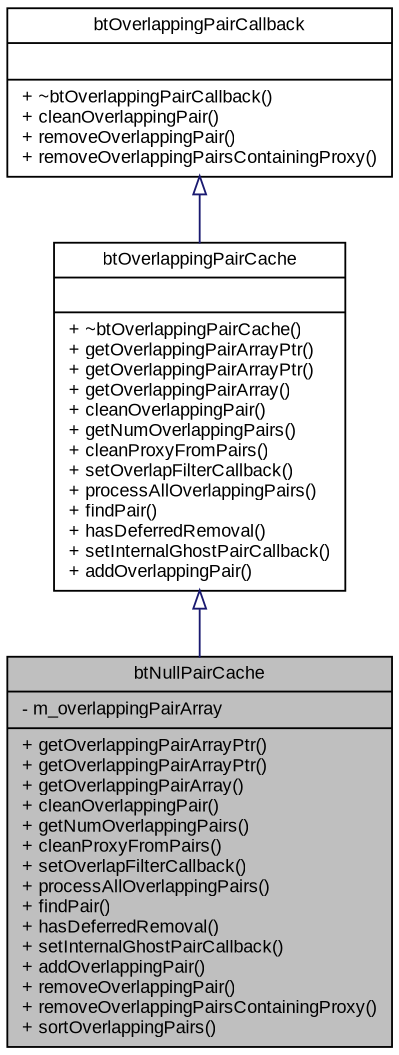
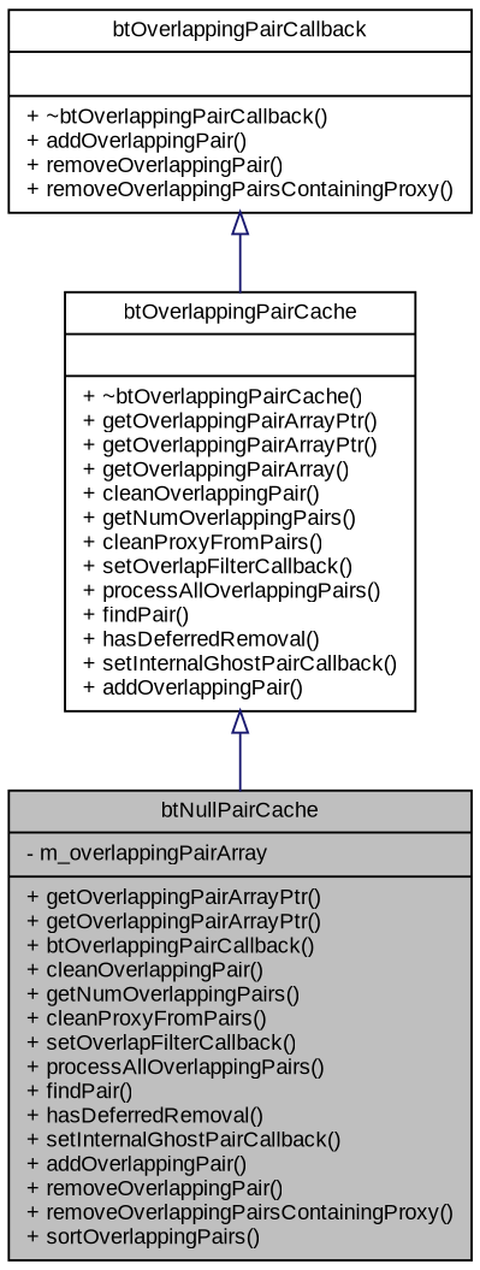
  digraph {
    fontname="Liberation Sans"
    node [color=black fillcolor=white fontname="Liberation Sans" fontsize=10 shape=record style=filled]
    edge [arrowtail=empty color=midnightblue dir=back fontname="Liberation Sans" fontsize=10 labelfontname=Helvetica labelfontsize=10 style=solid]
-   n1 [fillcolor=grey75 fontcolor=black height=0.2 label="{btNullPairCache\n|- m_overlappingPairArray\l|+ getOverlappingPairArrayPtr()\l+ getOverlappingPairArrayPtr()\l+ getOverlappingPairArray()\l+ cleanOverlappingPair()\l+ getNumOverlappingPairs()\l+ cleanProxyFromPairs()\l+ setOverlapFilterCallback()\l+ processAllOverlappingPairs()\l+ findPair()\l+ hasDeferredRemoval()\l+ setInternalGhostPairCallback()\l+ addOverlappingPair()\l+ removeOverlappingPair()\l+ removeOverlappingPairsContainingProxy()\l+ sortOverlappingPairs()\l}" width=0.4]
+   n1 [fillcolor=grey75 fontcolor=black height=0.2 label="{btNullPairCache\n|- m_overlappingPairArray\l|+ getOverlappingPairArrayPtr()\l+ getOverlappingPairArrayPtr()\l+ btOverlappingPairCallback()\l+ cleanOverlappingPair()\l+ getNumOverlappingPairs()\l+ cleanProxyFromPairs()\l+ setOverlapFilterCallback()\l+ processAllOverlappingPairs()\l+ findPair()\l+ hasDeferredRemoval()\l+ setInternalGhostPairCallback()\l+ addOverlappingPair()\l+ removeOverlappingPair()\l+ removeOverlappingPairsContainingProxy()\l+ sortOverlappingPairs()\l}" width=0.4]
    n2 [height=0.2 label="{btOverlappingPairCache\n||+ ~btOverlappingPairCache()\l+ getOverlappingPairArrayPtr()\l+ getOverlappingPairArrayPtr()\l+ getOverlappingPairArray()\l+ cleanOverlappingPair()\l+ getNumOverlappingPairs()\l+ cleanProxyFromPairs()\l+ setOverlapFilterCallback()\l+ processAllOverlappingPairs()\l+ findPair()\l+ hasDeferredRemoval()\l+ setInternalGhostPairCallback()\l+ addOverlappingPair()\l}" width=0.4]
-   n3 [height=0.2 label="{btOverlappingPairCallback\n||+ ~btOverlappingPairCallback()\l+ cleanOverlappingPair()\l+ removeOverlappingPair()\l+ removeOverlappingPairsContainingProxy()\l}" width=0.4]
+   n3 [height=0.2 label="{btOverlappingPairCallback\n||+ ~btOverlappingPairCallback()\l+ addOverlappingPair()\l+ removeOverlappingPair()\l+ removeOverlappingPairsContainingProxy()\l}" width=0.4]
    n2 -> n1
    n3 -> n2
  }
